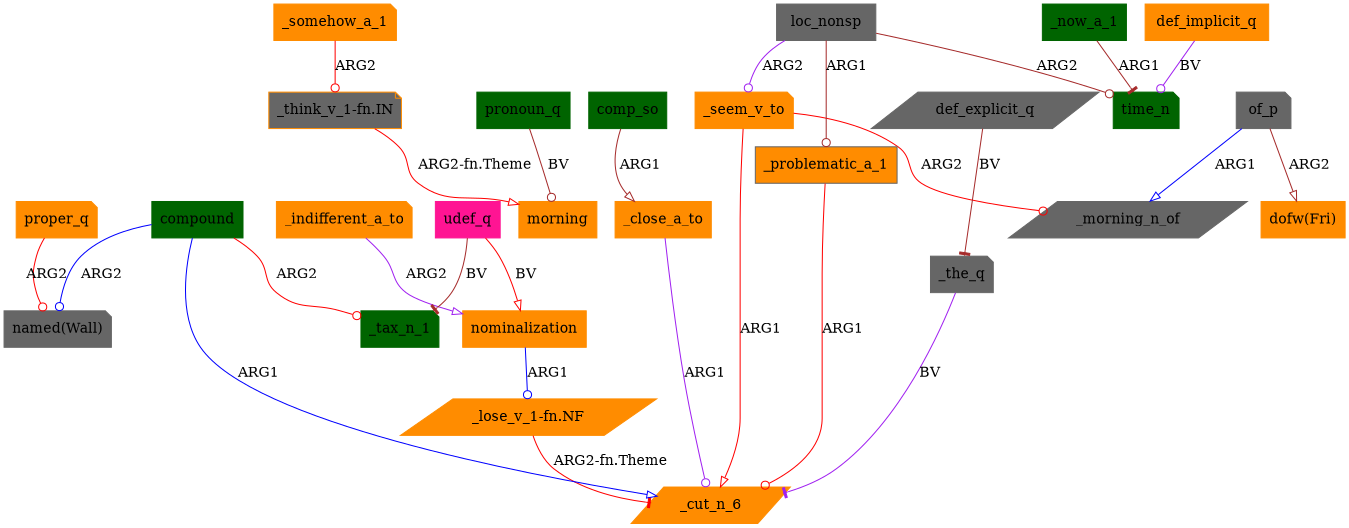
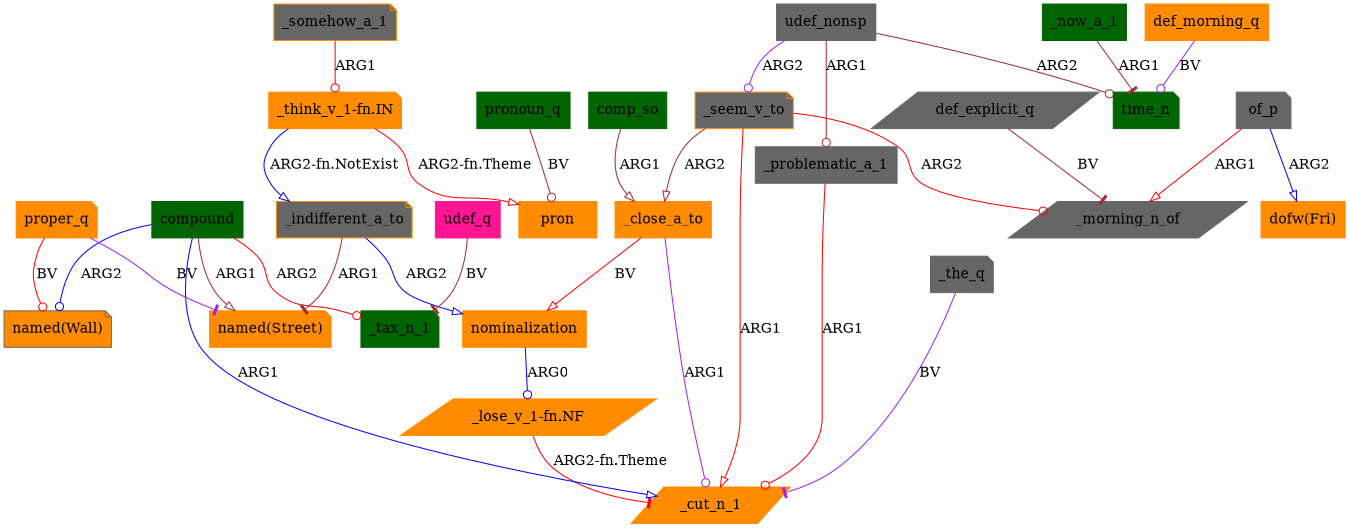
  digraph {
    node [color=darkorange shape=box style=filled]
    edge [arrowhead=odot color=brown]
-   _somehow_a_1 [shape=note]
-   "_think_v_1-fn.IN" [shape=note fillcolor=gray40]
-   _indifferent_a_to [shape=note]
-   pron [label=morning]
+   _somehow_a_1 [shape=note fillcolor=gray40]
+   "_think_v_1-fn.IN" [shape=note]
+   _indifferent_a_to [shape=note fillcolor=gray40]
+   pron
+   "named(Street)" [shape=note]
    nominalization
    "_lose_v_1-fn.NF" [shape=parallelogram]
-   _cut_n_1 [shape=parallelogram label=_cut_n_6]
-   _seem_v_to [shape=note]
+   _cut_n_1 [shape=parallelogram]
+   _seem_v_to [shape=note fillcolor=gray40]
    _close_a_to
    _morning_n_of [color=gray40 shape=parallelogram]
    compound [color=darkgreen]
-   "named(Wall)" [color=gray40 shape=note]
+   "named(Wall)" [color=gray40 shape=note fillcolor=darkorange]
    _tax_n_1 [color=darkgreen shape=note]
    proper_q [shape=note]
    of_p [color=gray40 shape=note]
    "dofw(Fri)"
-   loc_nonsp [color=gray40]
-   _problematic_a_1 [color=gray40 fillcolor=darkorange]
+   loc_nonsp [color=gray40 label=udef_nonsp]
+   _problematic_a_1 [color=gray40]
    time_n [color=darkgreen shape=note]
    _the_q [color=gray40 shape=note]
    udef_q [color=deeppink]
    pronoun_q [color=darkgreen]
    _now_a_1 [color=darkgreen]
    def_explicit_q [color=gray40 shape=parallelogram]
    comp_so [color=darkgreen]
-   def_implicit_q
-   _somehow_a_1 -> "_think_v_1-fn.IN" [color=red label=ARG2]
+   def_implicit_q [label=def_morning_q]
+   _somehow_a_1 -> "_think_v_1-fn.IN" [color=red label=ARG1]
+   "_think_v_1-fn.IN" -> _indifferent_a_to [arrowhead=onormal color=blue label="ARG2-fn.NotExist"]
    "_think_v_1-fn.IN" -> pron [arrowhead=onormal color=red label="ARG2-fn.Theme"]
-   _indifferent_a_to -> nominalization [arrowhead=onormal color=purple label=ARG2]
-   nominalization -> "_lose_v_1-fn.NF" [color=blue label=ARG1]
+   _indifferent_a_to -> "named(Street)" [arrowhead=tee label=ARG1]
+   _indifferent_a_to -> nominalization [arrowhead=onormal color=blue label=ARG2]
+   nominalization -> "_lose_v_1-fn.NF" [color=blue label=ARG0]
    "_lose_v_1-fn.NF" -> _cut_n_1 [arrowhead=tee color=red label="ARG2-fn.Theme"]
    _seem_v_to -> _cut_n_1 [arrowhead=onormal color=red label=ARG1]
+   _seem_v_to -> _close_a_to [arrowhead=onormal label=ARG2]
    _seem_v_to -> _morning_n_of [color=red label=ARG2]
    _close_a_to -> _cut_n_1 [color=purple label=ARG1]
+   compound -> "named(Street)" [arrowhead=onormal label=ARG1]
    compound -> _cut_n_1 [arrowhead=onormal color=blue label=ARG1]
    compound -> "named(Wall)" [color=blue label=ARG2]
    compound -> _tax_n_1 [color=red label=ARG2]
-   proper_q -> "named(Wall)" [color=red label=ARG2]
-   of_p -> _morning_n_of [arrowhead=onormal color=blue label=ARG1]
-   of_p -> "dofw(Fri)" [arrowhead=onormal label=ARG2]
+   proper_q -> "named(Street)" [arrowhead=tee color=purple label=BV]
+   proper_q -> "named(Wall)" [color=red label=BV]
+   of_p -> _morning_n_of [arrowhead=onormal color=red label=ARG1]
+   of_p -> "dofw(Fri)" [arrowhead=onormal color=blue label=ARG2]
    loc_nonsp -> _seem_v_to [color=purple label=ARG2]
    loc_nonsp -> _problematic_a_1 [label=ARG1]
    loc_nonsp -> time_n [label=ARG2]
    _problematic_a_1 -> _cut_n_1 [color=red label=ARG1]
    _the_q -> _cut_n_1 [arrowhead=tee color=purple label=BV]
-   udef_q -> nominalization [arrowhead=onormal color=red label=BV]
+   _close_a_to -> nominalization [arrowhead=onormal color=red label=BV]
    udef_q -> _tax_n_1 [arrowhead=tee label=BV]
    pronoun_q -> pron [label=BV]
    _now_a_1 -> time_n [arrowhead=tee label=ARG1]
-   def_explicit_q -> _the_q [arrowhead=tee label=BV]
+   def_explicit_q -> _morning_n_of [arrowhead=tee label=BV]
    comp_so -> _close_a_to [arrowhead=onormal label=ARG1]
    def_implicit_q -> time_n [color=purple label=BV]
  }
